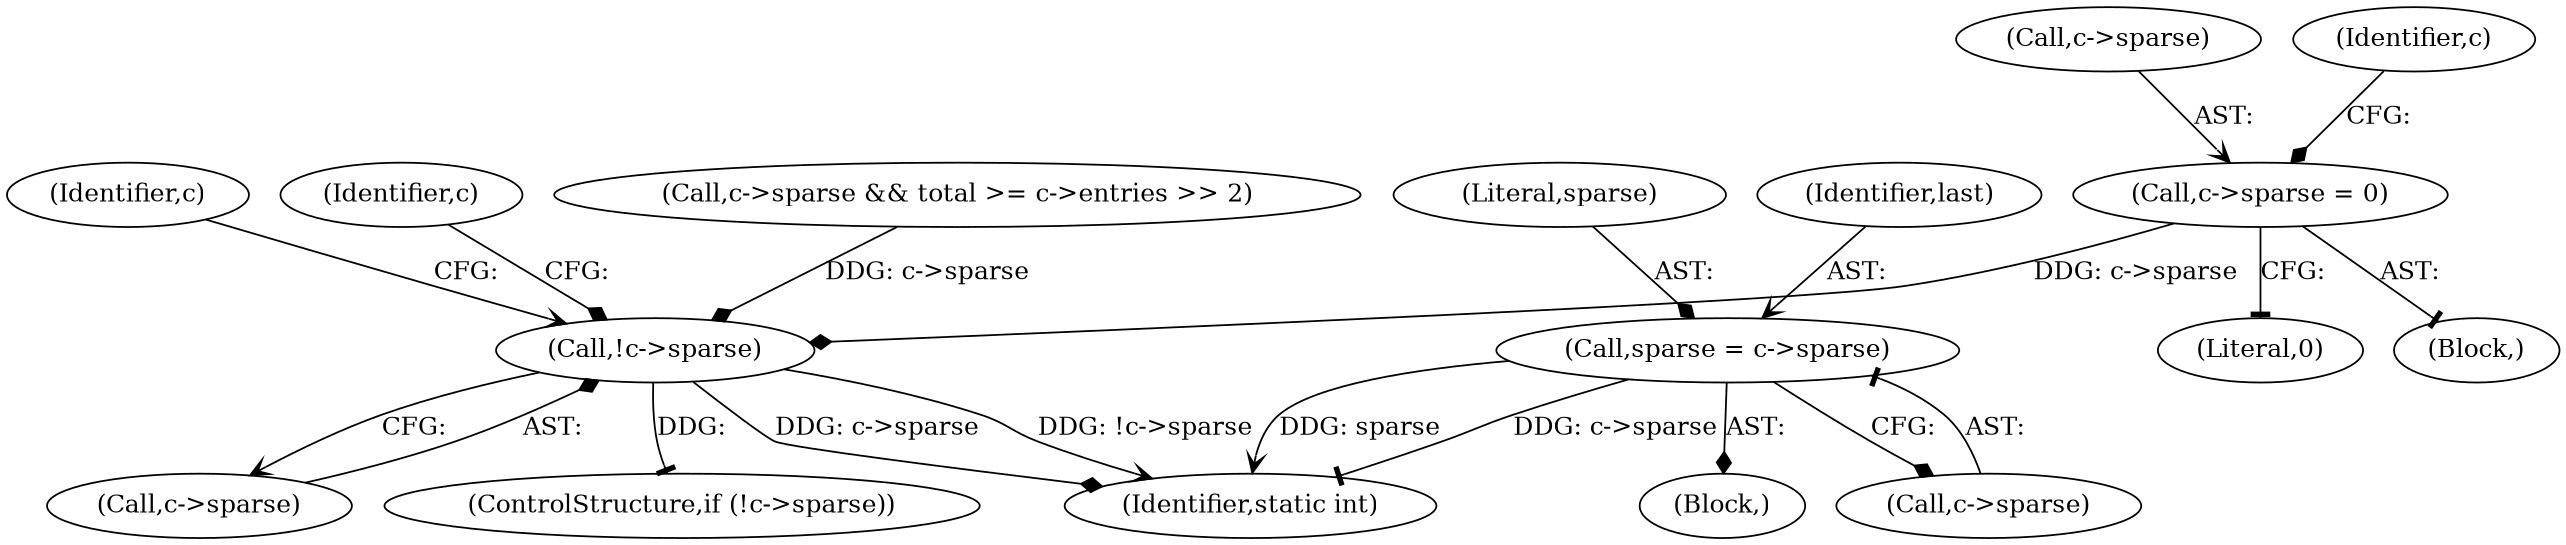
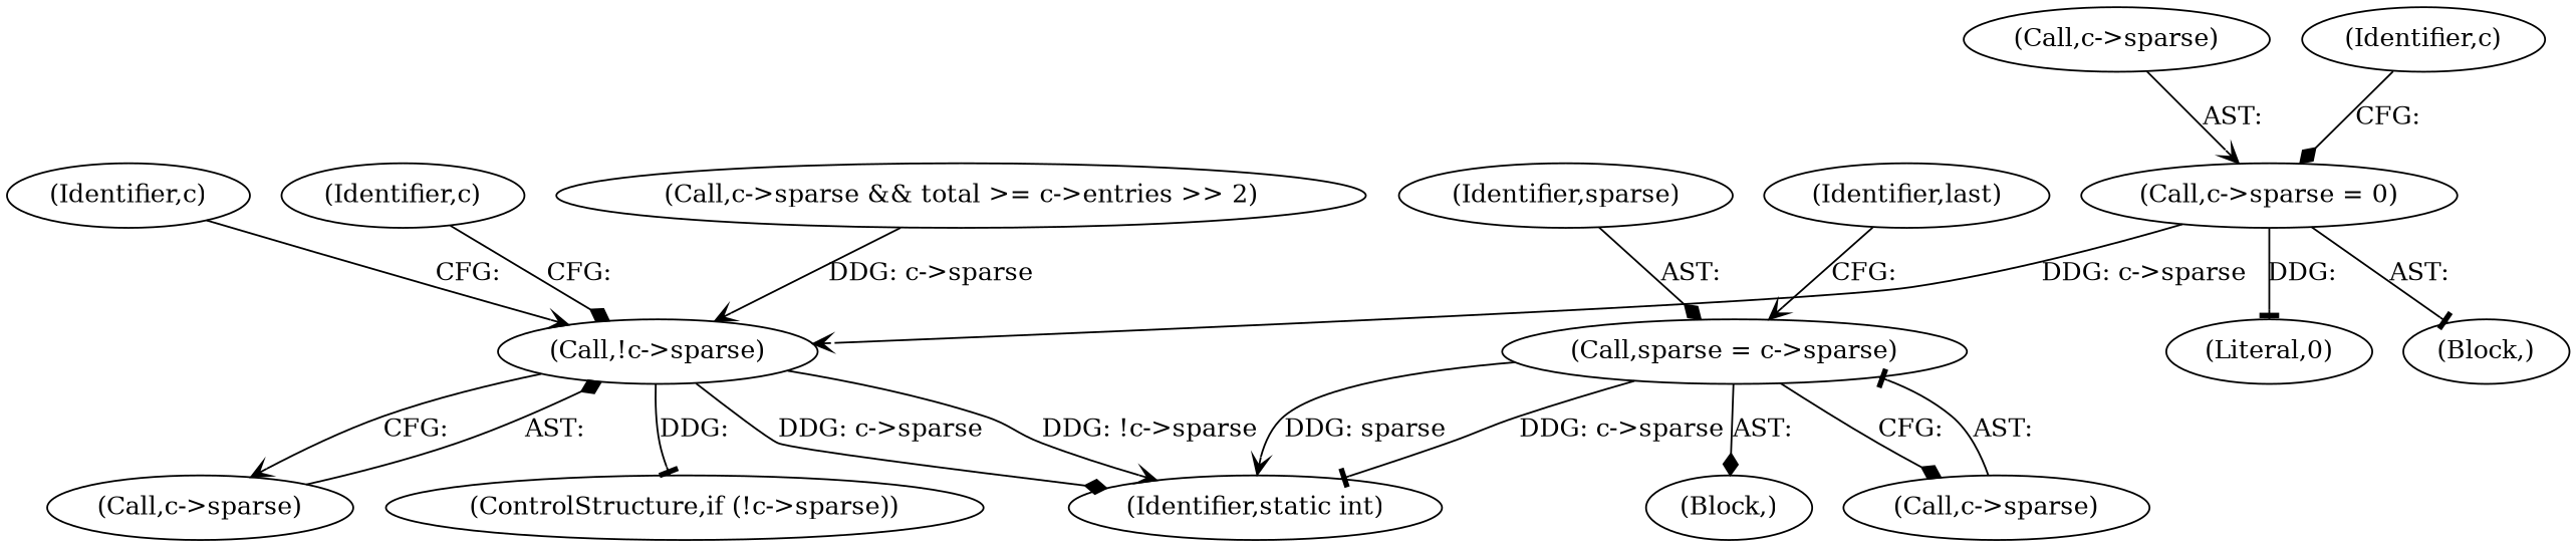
  digraph {
    edge [arrowhead=diamond]
    n1 [label="(Call,c->sparse = 0)"]
    n2 [label="(Call,!c->sparse)"]
    n3 [label="(Block,)"]
    n4 [label="(Literal,0)"]
    n5 [label="(Call,c->sparse)"]
    n6 [label="(ControlStructure,if (!c->sparse))"]
    n7 [label="(Identifier,static int)"]
    n8 [label="(Call,sparse = c->sparse)"]
    n9 [label="(Block,)"]
    n10 [label="(Call,c->sparse)"]
-   n11 [label="(Literal,sparse)"]
+   n11 [label="(Identifier,sparse)"]
    n12 [label="(Identifier,last)"]
    n13 [label="(Identifier,c)"]
    n14 [label="(Identifier,c)"]
    n15 [label="(Call,c->sparse && total >= c->entries >> 2)"]
    n16 [label="(Call,c->sparse)"]
    n17 [label="(Identifier,c)"]
-   n1 -> n2 [label="DDG: c->sparse"]
+   n1 -> n2 [arrowhead=vee label="DDG: c->sparse"]
    n1 -> n3 [arrowhead=tee label="AST: "]
-   n1 -> n4 [arrowhead=tee label="CFG: "]
+   n1 -> n4 [arrowhead=tee label="DDG: "]
    n2 -> n5 [arrowhead=vee label="CFG: "]
    n2 -> n6 [arrowhead=tee label="DDG: "]
    n2 -> n7 [label="DDG: c->sparse"]
    n2 -> n7 [arrowhead=vee label="DDG: !c->sparse"]
    n5 -> n2 [label="AST: "]
    n8 -> n7 [arrowhead=vee label="DDG: sparse"]
    n8 -> n7 [arrowhead=tee label="DDG: c->sparse"]
    n8 -> n9 [label="AST: "]
    n8 -> n10 [label="CFG: "]
    n10 -> n8 [arrowhead=tee label="AST: "]
    n11 -> n8 [label="AST: "]
-   n12 -> n8 [arrowhead=vee label="AST: "]
+   n12 -> n8 [arrowhead=vee label="CFG: "]
    n13 -> n2 [arrowhead=vee label="CFG: "]
    n14 -> n2 [label="CFG: "]
-   n15 -> n2 [label="DDG: c->sparse"]
+   n15 -> n2 [arrowhead=vee label="DDG: c->sparse"]
    n16 -> n1 [arrowhead=vee label="AST: "]
    n17 -> n1 [label="CFG: "]
  }
